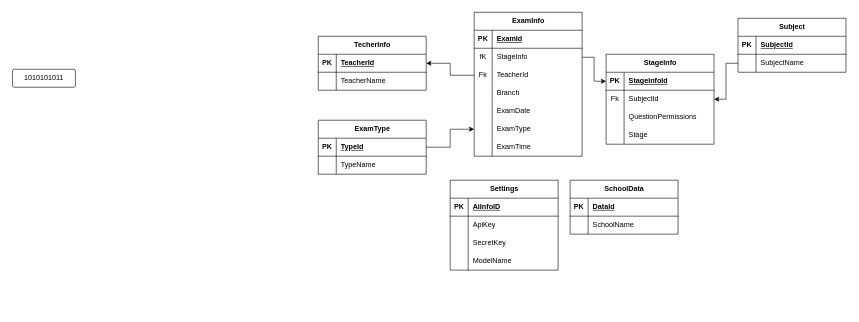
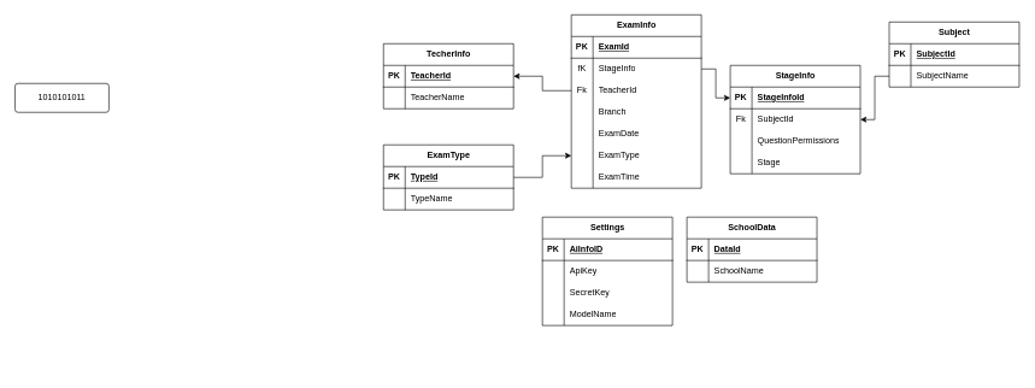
  <mxCell id="0" />
  <mxCell id="1" parent="0" />
  <mxCell id="2" value="Settings" style="shape=table;startSize=30;container=1;collapsible=1;childLayout=tableLayout;fixedRows=1;rowLines=0;fontStyle=1;align=center;resizeLast=1;html=1;" vertex="1" parent="1"><mxGeometry x="750" y="300" width="180" height="150" as="geometry" /></mxCell>
  <mxCell id="3" value="" style="shape=tableRow;horizontal=0;startSize=0;swimlaneHead=0;swimlaneBody=0;fillColor=none;collapsible=0;dropTarget=0;points=[[0,0.5],[1,0.5]];portConstraint=eastwest;top=0;left=0;right=0;bottom=1;" vertex="1" parent="2"><mxGeometry y="30" width="180" height="30" as="geometry" /></mxCell>
  <mxCell id="4" value="PK" style="shape=partialRectangle;connectable=0;fillColor=none;top=0;left=0;bottom=0;right=0;fontStyle=1;overflow=hidden;whiteSpace=wrap;html=1;" vertex="1" parent="3"><mxGeometry width="30" height="30" as="geometry"><mxRectangle width="30" height="30" as="alternateBounds" /></mxGeometry></mxCell>
  <mxCell id="5" value="AiInfoID" style="shape=partialRectangle;connectable=0;fillColor=none;top=0;left=0;bottom=0;right=0;align=left;spacingLeft=6;fontStyle=5;overflow=hidden;whiteSpace=wrap;html=1;" vertex="1" parent="3"><mxGeometry x="30" width="150" height="30" as="geometry"><mxRectangle width="150" height="30" as="alternateBounds" /></mxGeometry></mxCell>
  <mxCell id="6" value="" style="shape=tableRow;horizontal=0;startSize=0;swimlaneHead=0;swimlaneBody=0;fillColor=none;collapsible=0;dropTarget=0;points=[[0,0.5],[1,0.5]];portConstraint=eastwest;top=0;left=0;right=0;bottom=0;" vertex="1" parent="2"><mxGeometry y="60" width="180" height="30" as="geometry" /></mxCell>
  <mxCell id="7" value="" style="shape=partialRectangle;connectable=0;fillColor=none;top=0;left=0;bottom=0;right=0;editable=1;overflow=hidden;whiteSpace=wrap;html=1;" vertex="1" parent="6"><mxGeometry width="30" height="30" as="geometry"><mxRectangle width="30" height="30" as="alternateBounds" /></mxGeometry></mxCell>
  <mxCell id="8" value="ApiKey" style="shape=partialRectangle;connectable=0;fillColor=none;top=0;left=0;bottom=0;right=0;align=left;spacingLeft=6;overflow=hidden;whiteSpace=wrap;html=1;" vertex="1" parent="6"><mxGeometry x="30" width="150" height="30" as="geometry"><mxRectangle width="150" height="30" as="alternateBounds" /></mxGeometry></mxCell>
  <mxCell id="9" value="" style="shape=tableRow;horizontal=0;startSize=0;swimlaneHead=0;swimlaneBody=0;fillColor=none;collapsible=0;dropTarget=0;points=[[0,0.5],[1,0.5]];portConstraint=eastwest;top=0;left=0;right=0;bottom=0;" vertex="1" parent="2"><mxGeometry y="90" width="180" height="30" as="geometry" /></mxCell>
  <mxCell id="10" value="" style="shape=partialRectangle;connectable=0;fillColor=none;top=0;left=0;bottom=0;right=0;editable=1;overflow=hidden;whiteSpace=wrap;html=1;" vertex="1" parent="9"><mxGeometry width="30" height="30" as="geometry"><mxRectangle width="30" height="30" as="alternateBounds" /></mxGeometry></mxCell>
  <mxCell id="11" value="SecretKey" style="shape=partialRectangle;connectable=0;fillColor=none;top=0;left=0;bottom=0;right=0;align=left;spacingLeft=6;overflow=hidden;whiteSpace=wrap;html=1;" vertex="1" parent="9"><mxGeometry x="30" width="150" height="30" as="geometry"><mxRectangle width="150" height="30" as="alternateBounds" /></mxGeometry></mxCell>
  <mxCell id="12" value="" style="shape=tableRow;horizontal=0;startSize=0;swimlaneHead=0;swimlaneBody=0;fillColor=none;collapsible=0;dropTarget=0;points=[[0,0.5],[1,0.5]];portConstraint=eastwest;top=0;left=0;right=0;bottom=0;" vertex="1" parent="2"><mxGeometry y="120" width="180" height="30" as="geometry" /></mxCell>
  <mxCell id="13" value="" style="shape=partialRectangle;connectable=0;fillColor=none;top=0;left=0;bottom=0;right=0;editable=1;overflow=hidden;whiteSpace=wrap;html=1;" vertex="1" parent="12"><mxGeometry width="30" height="30" as="geometry"><mxRectangle width="30" height="30" as="alternateBounds" /></mxGeometry></mxCell>
  <mxCell id="14" value="ModelName" style="shape=partialRectangle;connectable=0;fillColor=none;top=0;left=0;bottom=0;right=0;align=left;spacingLeft=6;overflow=hidden;whiteSpace=wrap;html=1;" vertex="1" parent="12"><mxGeometry x="30" width="150" height="30" as="geometry"><mxRectangle width="150" height="30" as="alternateBounds" /></mxGeometry></mxCell>
  <mxCell id="15" value="SchoolData" style="shape=table;startSize=30;container=1;collapsible=1;childLayout=tableLayout;fixedRows=1;rowLines=0;fontStyle=1;align=center;resizeLast=1;html=1;" vertex="1" parent="1"><mxGeometry x="950" y="300" width="180" height="90" as="geometry" /></mxCell>
  <mxCell id="16" value="" style="shape=tableRow;horizontal=0;startSize=0;swimlaneHead=0;swimlaneBody=0;fillColor=none;collapsible=0;dropTarget=0;points=[[0,0.5],[1,0.5]];portConstraint=eastwest;top=0;left=0;right=0;bottom=1;" vertex="1" parent="15"><mxGeometry y="30" width="180" height="30" as="geometry" /></mxCell>
  <mxCell id="17" value="PK" style="shape=partialRectangle;connectable=0;fillColor=none;top=0;left=0;bottom=0;right=0;fontStyle=1;overflow=hidden;whiteSpace=wrap;html=1;" vertex="1" parent="16"><mxGeometry width="30" height="30" as="geometry"><mxRectangle width="30" height="30" as="alternateBounds" /></mxGeometry></mxCell>
  <mxCell id="18" value="DataId" style="shape=partialRectangle;connectable=0;fillColor=none;top=0;left=0;bottom=0;right=0;align=left;spacingLeft=6;fontStyle=5;overflow=hidden;whiteSpace=wrap;html=1;" vertex="1" parent="16"><mxGeometry x="30" width="150" height="30" as="geometry"><mxRectangle width="150" height="30" as="alternateBounds" /></mxGeometry></mxCell>
  <mxCell id="19" value="" style="shape=tableRow;horizontal=0;startSize=0;swimlaneHead=0;swimlaneBody=0;fillColor=none;collapsible=0;dropTarget=0;points=[[0,0.5],[1,0.5]];portConstraint=eastwest;top=0;left=0;right=0;bottom=0;" vertex="1" parent="15"><mxGeometry y="60" width="180" height="30" as="geometry" /></mxCell>
  <mxCell id="20" value="" style="shape=partialRectangle;connectable=0;fillColor=none;top=0;left=0;bottom=0;right=0;editable=1;overflow=hidden;whiteSpace=wrap;html=1;" vertex="1" parent="19"><mxGeometry width="30" height="30" as="geometry"><mxRectangle width="30" height="30" as="alternateBounds" /></mxGeometry></mxCell>
  <mxCell id="21" value="SchoolName" style="shape=partialRectangle;connectable=0;fillColor=none;top=0;left=0;bottom=0;right=0;align=left;spacingLeft=6;overflow=hidden;whiteSpace=wrap;html=1;" vertex="1" parent="19"><mxGeometry x="30" width="150" height="30" as="geometry"><mxRectangle width="150" height="30" as="alternateBounds" /></mxGeometry></mxCell>
  <mxCell id="22" style="edgeStyle=orthogonalEdgeStyle;rounded=0;orthogonalLoop=1;jettySize=auto;html=1;" edge="1" parent="1"><mxGeometry relative="1" as="geometry"><mxPoint x="1035" y="515" as="sourcePoint" /></mxGeometry></mxCell>
  <mxCell id="23" value="TecherInfo" style="shape=table;startSize=30;container=1;collapsible=1;childLayout=tableLayout;fixedRows=1;rowLines=0;fontStyle=1;align=center;resizeLast=1;html=1;" vertex="1" parent="1"><mxGeometry x="530" y="60" width="180" height="90" as="geometry" /></mxCell>
  <mxCell id="24" value="" style="shape=tableRow;horizontal=0;startSize=0;swimlaneHead=0;swimlaneBody=0;fillColor=none;collapsible=0;dropTarget=0;points=[[0,0.5],[1,0.5]];portConstraint=eastwest;top=0;left=0;right=0;bottom=1;" vertex="1" parent="23"><mxGeometry y="30" width="180" height="30" as="geometry" /></mxCell>
  <mxCell id="25" value="PK" style="shape=partialRectangle;connectable=0;fillColor=none;top=0;left=0;bottom=0;right=0;fontStyle=1;overflow=hidden;whiteSpace=wrap;html=1;" vertex="1" parent="24"><mxGeometry width="30" height="30" as="geometry"><mxRectangle width="30" height="30" as="alternateBounds" /></mxGeometry></mxCell>
  <mxCell id="26" value="TeacherId" style="shape=partialRectangle;connectable=0;fillColor=none;top=0;left=0;bottom=0;right=0;align=left;spacingLeft=6;fontStyle=5;overflow=hidden;whiteSpace=wrap;html=1;" vertex="1" parent="24"><mxGeometry x="30" width="150" height="30" as="geometry"><mxRectangle width="150" height="30" as="alternateBounds" /></mxGeometry></mxCell>
  <mxCell id="27" value="" style="shape=tableRow;horizontal=0;startSize=0;swimlaneHead=0;swimlaneBody=0;fillColor=none;collapsible=0;dropTarget=0;points=[[0,0.5],[1,0.5]];portConstraint=eastwest;top=0;left=0;right=0;bottom=0;" vertex="1" parent="23"><mxGeometry y="60" width="180" height="30" as="geometry" /></mxCell>
  <mxCell id="28" value="" style="shape=partialRectangle;connectable=0;fillColor=none;top=0;left=0;bottom=0;right=0;editable=1;overflow=hidden;whiteSpace=wrap;html=1;" vertex="1" parent="27"><mxGeometry width="30" height="30" as="geometry"><mxRectangle width="30" height="30" as="alternateBounds" /></mxGeometry></mxCell>
  <mxCell id="29" value="TeacherName" style="shape=partialRectangle;connectable=0;fillColor=none;top=0;left=0;bottom=0;right=0;align=left;spacingLeft=6;overflow=hidden;whiteSpace=wrap;html=1;" vertex="1" parent="27"><mxGeometry x="30" width="150" height="30" as="geometry"><mxRectangle width="150" height="30" as="alternateBounds" /></mxGeometry></mxCell>
  <mxCell id="30" value="ExamInfo" style="shape=table;startSize=30;container=1;collapsible=1;childLayout=tableLayout;fixedRows=1;rowLines=0;fontStyle=1;align=center;resizeLast=1;html=1;" vertex="1" parent="1"><mxGeometry x="790" y="20" width="180" height="240" as="geometry" /></mxCell>
  <mxCell id="31" value="" style="shape=tableRow;horizontal=0;startSize=0;swimlaneHead=0;swimlaneBody=0;fillColor=none;collapsible=0;dropTarget=0;points=[[0,0.5],[1,0.5]];portConstraint=eastwest;top=0;left=0;right=0;bottom=1;" vertex="1" parent="30"><mxGeometry y="30" width="180" height="30" as="geometry" /></mxCell>
  <mxCell id="32" value="PK" style="shape=partialRectangle;connectable=0;fillColor=none;top=0;left=0;bottom=0;right=0;fontStyle=1;overflow=hidden;whiteSpace=wrap;html=1;" vertex="1" parent="31"><mxGeometry width="30" height="30" as="geometry"><mxRectangle width="30" height="30" as="alternateBounds" /></mxGeometry></mxCell>
  <mxCell id="33" value="ExamId" style="shape=partialRectangle;connectable=0;fillColor=none;top=0;left=0;bottom=0;right=0;align=left;spacingLeft=6;fontStyle=5;overflow=hidden;whiteSpace=wrap;html=1;" vertex="1" parent="31"><mxGeometry x="30" width="150" height="30" as="geometry"><mxRectangle width="150" height="30" as="alternateBounds" /></mxGeometry></mxCell>
  <mxCell id="34" value="" style="shape=tableRow;horizontal=0;startSize=0;swimlaneHead=0;swimlaneBody=0;fillColor=none;collapsible=0;dropTarget=0;points=[[0,0.5],[1,0.5]];portConstraint=eastwest;top=0;left=0;right=0;bottom=0;" vertex="1" parent="30"><mxGeometry y="60" width="180" height="30" as="geometry" /></mxCell>
  <mxCell id="35" value="fK" style="shape=partialRectangle;connectable=0;fillColor=none;top=0;left=0;bottom=0;right=0;editable=1;overflow=hidden;whiteSpace=wrap;html=1;" vertex="1" parent="34"><mxGeometry width="30" height="30" as="geometry"><mxRectangle width="30" height="30" as="alternateBounds" /></mxGeometry></mxCell>
  <mxCell id="36" value="StageInfo" style="shape=partialRectangle;connectable=0;fillColor=none;top=0;left=0;bottom=0;right=0;align=left;spacingLeft=6;overflow=hidden;whiteSpace=wrap;html=1;" vertex="1" parent="34"><mxGeometry x="30" width="150" height="30" as="geometry"><mxRectangle width="150" height="30" as="alternateBounds" /></mxGeometry></mxCell>
  <mxCell id="37" value="" style="shape=tableRow;horizontal=0;startSize=0;swimlaneHead=0;swimlaneBody=0;fillColor=none;collapsible=0;dropTarget=0;points=[[0,0.5],[1,0.5]];portConstraint=eastwest;top=0;left=0;right=0;bottom=0;" vertex="1" parent="30"><mxGeometry y="90" width="180" height="30" as="geometry" /></mxCell>
  <mxCell id="38" value="Fk" style="shape=partialRectangle;connectable=0;fillColor=none;top=0;left=0;bottom=0;right=0;editable=1;overflow=hidden;whiteSpace=wrap;html=1;" vertex="1" parent="37"><mxGeometry width="30" height="30" as="geometry"><mxRectangle width="30" height="30" as="alternateBounds" /></mxGeometry></mxCell>
  <mxCell id="39" value="TeacherId" style="shape=partialRectangle;connectable=0;fillColor=none;top=0;left=0;bottom=0;right=0;align=left;spacingLeft=6;overflow=hidden;whiteSpace=wrap;html=1;" vertex="1" parent="37"><mxGeometry x="30" width="150" height="30" as="geometry"><mxRectangle width="150" height="30" as="alternateBounds" /></mxGeometry></mxCell>
  <mxCell id="40" style="shape=tableRow;horizontal=0;startSize=0;swimlaneHead=0;swimlaneBody=0;fillColor=none;collapsible=0;dropTarget=0;points=[[0,0.5],[1,0.5]];portConstraint=eastwest;top=0;left=0;right=0;bottom=0;" vertex="1" parent="30"><mxGeometry y="120" width="180" height="30" as="geometry" /></mxCell>
  <mxCell id="41" style="shape=partialRectangle;connectable=0;fillColor=none;top=0;left=0;bottom=0;right=0;editable=1;overflow=hidden;whiteSpace=wrap;html=1;" vertex="1" parent="40"><mxGeometry width="30" height="30" as="geometry"><mxRectangle width="30" height="30" as="alternateBounds" /></mxGeometry></mxCell>
  <mxCell id="42" value="Branch" style="shape=partialRectangle;connectable=0;fillColor=none;top=0;left=0;bottom=0;right=0;align=left;spacingLeft=6;overflow=hidden;whiteSpace=wrap;html=1;" vertex="1" parent="40"><mxGeometry x="30" width="150" height="30" as="geometry"><mxRectangle width="150" height="30" as="alternateBounds" /></mxGeometry></mxCell>
  <mxCell id="43" style="shape=tableRow;horizontal=0;startSize=0;swimlaneHead=0;swimlaneBody=0;fillColor=none;collapsible=0;dropTarget=0;points=[[0,0.5],[1,0.5]];portConstraint=eastwest;top=0;left=0;right=0;bottom=0;" vertex="1" parent="30"><mxGeometry y="150" width="180" height="30" as="geometry" /></mxCell>
  <mxCell id="44" style="shape=partialRectangle;connectable=0;fillColor=none;top=0;left=0;bottom=0;right=0;editable=1;overflow=hidden;whiteSpace=wrap;html=1;" vertex="1" parent="43"><mxGeometry width="30" height="30" as="geometry"><mxRectangle width="30" height="30" as="alternateBounds" /></mxGeometry></mxCell>
  <mxCell id="45" value="ExamDate" style="shape=partialRectangle;connectable=0;fillColor=none;top=0;left=0;bottom=0;right=0;align=left;spacingLeft=6;overflow=hidden;whiteSpace=wrap;html=1;" vertex="1" parent="43"><mxGeometry x="30" width="150" height="30" as="geometry"><mxRectangle width="150" height="30" as="alternateBounds" /></mxGeometry></mxCell>
  <mxCell id="46" style="shape=tableRow;horizontal=0;startSize=0;swimlaneHead=0;swimlaneBody=0;fillColor=none;collapsible=0;dropTarget=0;points=[[0,0.5],[1,0.5]];portConstraint=eastwest;top=0;left=0;right=0;bottom=0;" vertex="1" parent="30"><mxGeometry y="180" width="180" height="30" as="geometry" /></mxCell>
  <mxCell id="47" style="shape=partialRectangle;connectable=0;fillColor=none;top=0;left=0;bottom=0;right=0;editable=1;overflow=hidden;whiteSpace=wrap;html=1;" vertex="1" parent="46"><mxGeometry width="30" height="30" as="geometry"><mxRectangle width="30" height="30" as="alternateBounds" /></mxGeometry></mxCell>
  <mxCell id="48" value="ExamType" style="shape=partialRectangle;connectable=0;fillColor=none;top=0;left=0;bottom=0;right=0;align=left;spacingLeft=6;overflow=hidden;whiteSpace=wrap;html=1;" vertex="1" parent="46"><mxGeometry x="30" width="150" height="30" as="geometry"><mxRectangle width="150" height="30" as="alternateBounds" /></mxGeometry></mxCell>
  <mxCell id="49" style="shape=tableRow;horizontal=0;startSize=0;swimlaneHead=0;swimlaneBody=0;fillColor=none;collapsible=0;dropTarget=0;points=[[0,0.5],[1,0.5]];portConstraint=eastwest;top=0;left=0;right=0;bottom=0;" vertex="1" parent="30"><mxGeometry y="210" width="180" height="30" as="geometry" /></mxCell>
  <mxCell id="50" style="shape=partialRectangle;connectable=0;fillColor=none;top=0;left=0;bottom=0;right=0;editable=1;overflow=hidden;whiteSpace=wrap;html=1;" vertex="1" parent="49"><mxGeometry width="30" height="30" as="geometry"><mxRectangle width="30" height="30" as="alternateBounds" /></mxGeometry></mxCell>
  <mxCell id="51" value="ExamTime" style="shape=partialRectangle;connectable=0;fillColor=none;top=0;left=0;bottom=0;right=0;align=left;spacingLeft=6;overflow=hidden;whiteSpace=wrap;html=1;" vertex="1" parent="49"><mxGeometry x="30" width="150" height="30" as="geometry"><mxRectangle width="150" height="30" as="alternateBounds" /></mxGeometry></mxCell>
  <mxCell id="52" style="edgeStyle=orthogonalEdgeStyle;rounded=0;orthogonalLoop=1;jettySize=auto;html=1;" edge="1" parent="1" source="37" target="24"><mxGeometry relative="1" as="geometry" /></mxCell>
  <mxCell id="53" value="Subject" style="shape=table;startSize=30;container=1;collapsible=1;childLayout=tableLayout;fixedRows=1;rowLines=0;fontStyle=1;align=center;resizeLast=1;html=1;" vertex="1" parent="1"><mxGeometry x="1230" y="30" width="180" height="90" as="geometry" /></mxCell>
  <mxCell id="54" value="" style="shape=tableRow;horizontal=0;startSize=0;swimlaneHead=0;swimlaneBody=0;fillColor=none;collapsible=0;dropTarget=0;points=[[0,0.5],[1,0.5]];portConstraint=eastwest;top=0;left=0;right=0;bottom=1;" vertex="1" parent="53"><mxGeometry y="30" width="180" height="30" as="geometry" /></mxCell>
  <mxCell id="55" value="PK" style="shape=partialRectangle;connectable=0;fillColor=none;top=0;left=0;bottom=0;right=0;fontStyle=1;overflow=hidden;whiteSpace=wrap;html=1;" vertex="1" parent="54"><mxGeometry width="30" height="30" as="geometry"><mxRectangle width="30" height="30" as="alternateBounds" /></mxGeometry></mxCell>
  <mxCell id="56" value="SubjectId" style="shape=partialRectangle;connectable=0;fillColor=none;top=0;left=0;bottom=0;right=0;align=left;spacingLeft=6;fontStyle=5;overflow=hidden;whiteSpace=wrap;html=1;" vertex="1" parent="54"><mxGeometry x="30" width="150" height="30" as="geometry"><mxRectangle width="150" height="30" as="alternateBounds" /></mxGeometry></mxCell>
  <mxCell id="57" value="" style="shape=tableRow;horizontal=0;startSize=0;swimlaneHead=0;swimlaneBody=0;fillColor=none;collapsible=0;dropTarget=0;points=[[0,0.5],[1,0.5]];portConstraint=eastwest;top=0;left=0;right=0;bottom=0;" vertex="1" parent="53"><mxGeometry y="60" width="180" height="30" as="geometry" /></mxCell>
  <mxCell id="58" value="" style="shape=partialRectangle;connectable=0;fillColor=none;top=0;left=0;bottom=0;right=0;editable=1;overflow=hidden;whiteSpace=wrap;html=1;" vertex="1" parent="57"><mxGeometry width="30" height="30" as="geometry"><mxRectangle width="30" height="30" as="alternateBounds" /></mxGeometry></mxCell>
  <mxCell id="59" value="SubjectName" style="shape=partialRectangle;connectable=0;fillColor=none;top=0;left=0;bottom=0;right=0;align=left;spacingLeft=6;overflow=hidden;whiteSpace=wrap;html=1;" vertex="1" parent="57"><mxGeometry x="30" width="150" height="30" as="geometry"><mxRectangle width="150" height="30" as="alternateBounds" /></mxGeometry></mxCell>
  <mxCell id="60" value="ExamType" style="shape=table;startSize=30;container=1;collapsible=1;childLayout=tableLayout;fixedRows=1;rowLines=0;fontStyle=1;align=center;resizeLast=1;html=1;" vertex="1" parent="1"><mxGeometry x="530" y="200" width="180" height="90" as="geometry" /></mxCell>
  <mxCell id="61" value="" style="shape=tableRow;horizontal=0;startSize=0;swimlaneHead=0;swimlaneBody=0;fillColor=none;collapsible=0;dropTarget=0;points=[[0,0.5],[1,0.5]];portConstraint=eastwest;top=0;left=0;right=0;bottom=1;" vertex="1" parent="60"><mxGeometry y="30" width="180" height="30" as="geometry" /></mxCell>
  <mxCell id="62" value="PK" style="shape=partialRectangle;connectable=0;fillColor=none;top=0;left=0;bottom=0;right=0;fontStyle=1;overflow=hidden;whiteSpace=wrap;html=1;" vertex="1" parent="61"><mxGeometry width="30" height="30" as="geometry"><mxRectangle width="30" height="30" as="alternateBounds" /></mxGeometry></mxCell>
  <mxCell id="63" value="TypeId" style="shape=partialRectangle;connectable=0;fillColor=none;top=0;left=0;bottom=0;right=0;align=left;spacingLeft=6;fontStyle=5;overflow=hidden;whiteSpace=wrap;html=1;" vertex="1" parent="61"><mxGeometry x="30" width="150" height="30" as="geometry"><mxRectangle width="150" height="30" as="alternateBounds" /></mxGeometry></mxCell>
  <mxCell id="64" value="" style="shape=tableRow;horizontal=0;startSize=0;swimlaneHead=0;swimlaneBody=0;fillColor=none;collapsible=0;dropTarget=0;points=[[0,0.5],[1,0.5]];portConstraint=eastwest;top=0;left=0;right=0;bottom=0;" vertex="1" parent="60"><mxGeometry y="60" width="180" height="30" as="geometry" /></mxCell>
  <mxCell id="65" value="" style="shape=partialRectangle;connectable=0;fillColor=none;top=0;left=0;bottom=0;right=0;editable=1;overflow=hidden;whiteSpace=wrap;html=1;" vertex="1" parent="64"><mxGeometry width="30" height="30" as="geometry"><mxRectangle width="30" height="30" as="alternateBounds" /></mxGeometry></mxCell>
  <mxCell id="66" value="&lt;div&gt;TypeName&lt;/div&gt;" style="shape=partialRectangle;connectable=0;fillColor=none;top=0;left=0;bottom=0;right=0;align=left;spacingLeft=6;overflow=hidden;whiteSpace=wrap;html=1;" vertex="1" parent="64"><mxGeometry x="30" width="150" height="30" as="geometry"><mxRectangle width="150" height="30" as="alternateBounds" /></mxGeometry></mxCell>
  <mxCell id="67" style="edgeStyle=orthogonalEdgeStyle;rounded=0;orthogonalLoop=1;jettySize=auto;html=1;" edge="1" parent="1" source="61" target="46"><mxGeometry relative="1" as="geometry" /></mxCell>
  <mxCell id="68" value="StageInfo" style="shape=table;startSize=30;container=1;collapsible=1;childLayout=tableLayout;fixedRows=1;rowLines=0;fontStyle=1;align=center;resizeLast=1;html=1;" vertex="1" parent="1"><mxGeometry x="1010" y="90" width="180" height="150" as="geometry" /></mxCell>
  <mxCell id="69" value="" style="shape=tableRow;horizontal=0;startSize=0;swimlaneHead=0;swimlaneBody=0;fillColor=none;collapsible=0;dropTarget=0;points=[[0,0.5],[1,0.5]];portConstraint=eastwest;top=0;left=0;right=0;bottom=1;" vertex="1" parent="68"><mxGeometry y="30" width="180" height="30" as="geometry" /></mxCell>
  <mxCell id="70" value="PK" style="shape=partialRectangle;connectable=0;fillColor=none;top=0;left=0;bottom=0;right=0;fontStyle=1;overflow=hidden;whiteSpace=wrap;html=1;" vertex="1" parent="69"><mxGeometry width="30" height="30" as="geometry"><mxRectangle width="30" height="30" as="alternateBounds" /></mxGeometry></mxCell>
  <mxCell id="71" value="StageInfoId" style="shape=partialRectangle;connectable=0;fillColor=none;top=0;left=0;bottom=0;right=0;align=left;spacingLeft=6;fontStyle=5;overflow=hidden;whiteSpace=wrap;html=1;" vertex="1" parent="69"><mxGeometry x="30" width="150" height="30" as="geometry"><mxRectangle width="150" height="30" as="alternateBounds" /></mxGeometry></mxCell>
  <mxCell id="72" value="" style="shape=tableRow;horizontal=0;startSize=0;swimlaneHead=0;swimlaneBody=0;fillColor=none;collapsible=0;dropTarget=0;points=[[0,0.5],[1,0.5]];portConstraint=eastwest;top=0;left=0;right=0;bottom=0;" vertex="1" parent="68"><mxGeometry y="60" width="180" height="30" as="geometry" /></mxCell>
  <mxCell id="73" value="Fk" style="shape=partialRectangle;connectable=0;fillColor=none;top=0;left=0;bottom=0;right=0;editable=1;overflow=hidden;whiteSpace=wrap;html=1;" vertex="1" parent="72"><mxGeometry width="30" height="30" as="geometry"><mxRectangle width="30" height="30" as="alternateBounds" /></mxGeometry></mxCell>
  <mxCell id="74" value="SubjectId" style="shape=partialRectangle;connectable=0;fillColor=none;top=0;left=0;bottom=0;right=0;align=left;spacingLeft=6;overflow=hidden;whiteSpace=wrap;html=1;" vertex="1" parent="72"><mxGeometry x="30" width="150" height="30" as="geometry"><mxRectangle width="150" height="30" as="alternateBounds" /></mxGeometry></mxCell>
  <mxCell id="75" value="" style="shape=tableRow;horizontal=0;startSize=0;swimlaneHead=0;swimlaneBody=0;fillColor=none;collapsible=0;dropTarget=0;points=[[0,0.5],[1,0.5]];portConstraint=eastwest;top=0;left=0;right=0;bottom=0;" vertex="1" parent="68"><mxGeometry y="90" width="180" height="30" as="geometry" /></mxCell>
  <mxCell id="76" value="" style="shape=partialRectangle;connectable=0;fillColor=none;top=0;left=0;bottom=0;right=0;editable=1;overflow=hidden;whiteSpace=wrap;html=1;" vertex="1" parent="75"><mxGeometry width="30" height="30" as="geometry"><mxRectangle width="30" height="30" as="alternateBounds" /></mxGeometry></mxCell>
  <mxCell id="77" value="QuestionPermissions" style="shape=partialRectangle;connectable=0;fillColor=none;top=0;left=0;bottom=0;right=0;align=left;spacingLeft=6;overflow=hidden;whiteSpace=wrap;html=1;" vertex="1" parent="75"><mxGeometry x="30" width="150" height="30" as="geometry"><mxRectangle width="150" height="30" as="alternateBounds" /></mxGeometry></mxCell>
  <mxCell id="78" value="" style="shape=tableRow;horizontal=0;startSize=0;swimlaneHead=0;swimlaneBody=0;fillColor=none;collapsible=0;dropTarget=0;points=[[0,0.5],[1,0.5]];portConstraint=eastwest;top=0;left=0;right=0;bottom=0;" vertex="1" parent="68"><mxGeometry y="120" width="180" height="30" as="geometry" /></mxCell>
  <mxCell id="79" value="" style="shape=partialRectangle;connectable=0;fillColor=none;top=0;left=0;bottom=0;right=0;editable=1;overflow=hidden;whiteSpace=wrap;html=1;" vertex="1" parent="78"><mxGeometry width="30" height="30" as="geometry"><mxRectangle width="30" height="30" as="alternateBounds" /></mxGeometry></mxCell>
  <mxCell id="80" value="Stage" style="shape=partialRectangle;connectable=0;fillColor=none;top=0;left=0;bottom=0;right=0;align=left;spacingLeft=6;overflow=hidden;whiteSpace=wrap;html=1;" vertex="1" parent="78"><mxGeometry x="30" width="150" height="30" as="geometry"><mxRectangle width="150" height="30" as="alternateBounds" /></mxGeometry></mxCell>
  <mxCell id="81" style="edgeStyle=orthogonalEdgeStyle;rounded=0;orthogonalLoop=1;jettySize=auto;html=1;" edge="1" parent="1" source="57" target="72"><mxGeometry relative="1" as="geometry" /></mxCell>
  <mxCell id="82" style="edgeStyle=orthogonalEdgeStyle;rounded=0;orthogonalLoop=1;jettySize=auto;html=1;" edge="1" parent="1" source="34" target="69"><mxGeometry relative="1" as="geometry" /></mxCell>
- <mxCell id="83" value="1010101011" style="rounded=1;arcSize=10;whiteSpace=wrap;html=1;align=center;" vertex="1" parent="1"><mxGeometry x="20" y="115" width="105" height="30" as="geometry" /></mxCell>
+ <mxCell id="83" value="1010101011" style="rounded=1;arcSize=10;whiteSpace=wrap;html=1;align=center;" vertex="1" parent="1"><mxGeometry x="20" y="115" width="130" height="40" as="geometry" /></mxCell>
